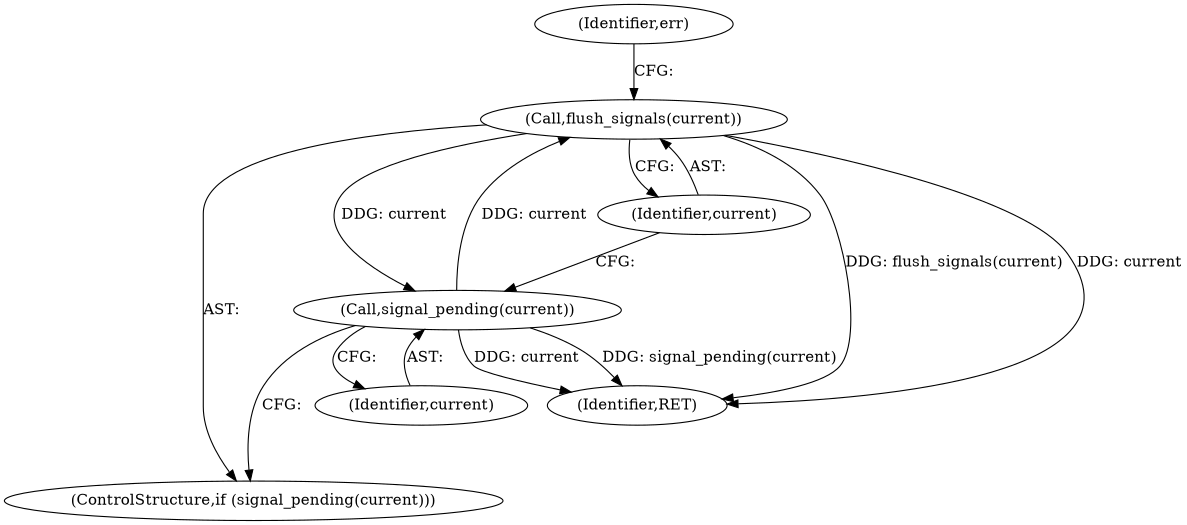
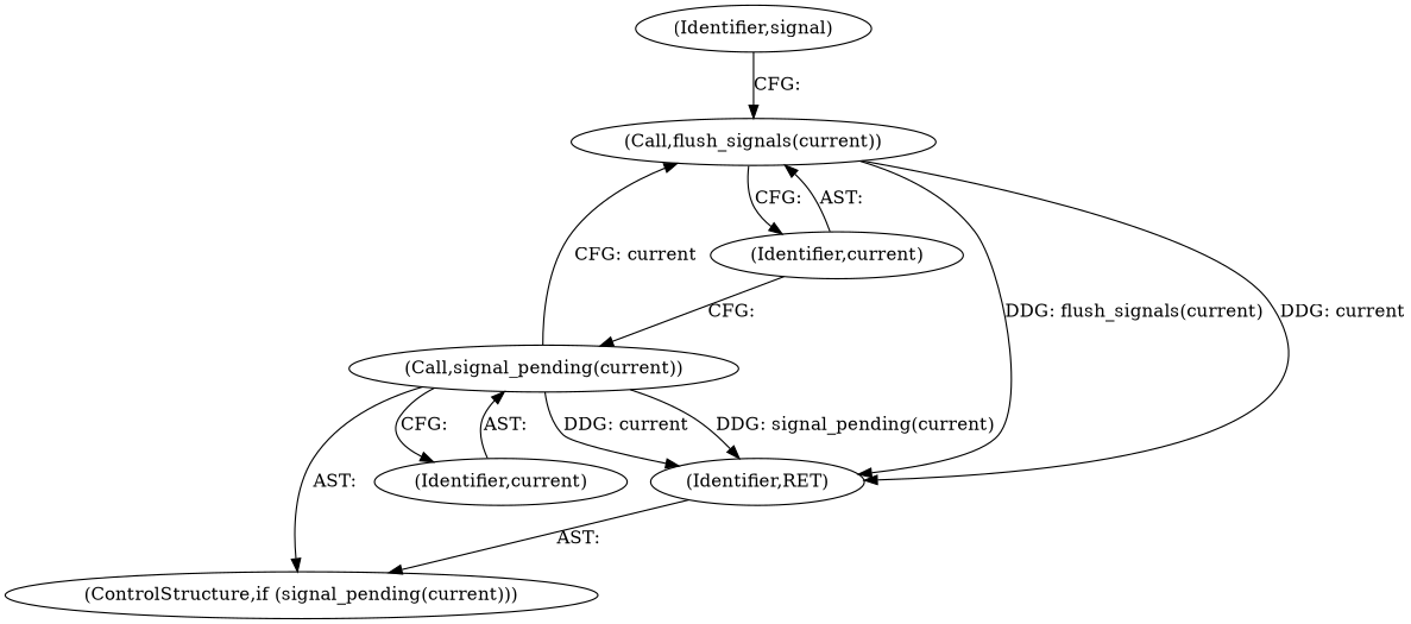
  digraph {
    n1 [label="(Call,flush_signals(current))"]
    n2 [label="(Call,signal_pending(current))"]
    n3 [label="(Identifier,current)"]
    n4 [label="(Identifier,RET)"]
    n5 [label="(ControlStructure,if (signal_pending(current)))"]
    n6 [label="(Identifier,current)"]
-   n7 [label="(Identifier,err)"]
-   n1 -> n2 [label="DDG: current"]
+   n7 [label="(Identifier,signal)"]
    n1 -> n3 [label="CFG: "]
    n1 -> n4 [label="DDG: flush_signals(current)"]
    n1 -> n4 [label="DDG: current"]
-   n1 -> n5 [label="AST: "]
-   n2 -> n1 [label="DDG: current"]
+   n4 -> n5 [label="AST: "]
+   n2 -> n1 [label="CFG: current"]
    n2 -> n4 [label="DDG: current"]
    n2 -> n4 [label="DDG: signal_pending(current)"]
-   n2 -> n5 [label="CFG: "]
+   n2 -> n5 [label="AST: "]
    n2 -> n6 [label="CFG: "]
    n3 -> n1 [label="AST: "]
    n3 -> n2 [label="CFG: "]
    n6 -> n2 [label="AST: "]
    n7 -> n1 [label="CFG: "]
  }
